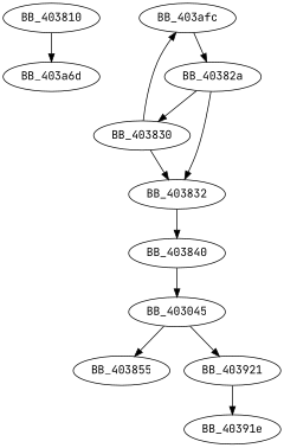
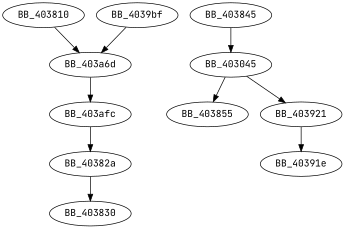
  digraph {
    fontname="JetBrains Mono"
    node [fontname="JetBrains Mono"]
    edge [fontname="JetBrains Mono"]
    BB_403810
    BB_403a6d
+   BB_4039bf
    BB_403afc
    BB_40382a
    BB_403830
-   BB_403832
-   BB_403840
+   BB_403840 [label=BB_403845]
    n9 [label=BB_403045]
    BB_403855
    BB_403921
    BB_40391e
    BB_403810 -> BB_403a6d
-   BB_403830 -> BB_403afc
+   BB_403a6d -> BB_403afc
+   BB_4039bf -> BB_403a6d
    BB_403afc -> BB_40382a
    BB_40382a -> BB_403830
-   BB_40382a -> BB_403832
-   BB_403830 -> BB_403832
-   BB_403832 -> BB_403840
    BB_403840 -> n9
    n9 -> BB_403855
    n9 -> BB_403921
    BB_403921 -> BB_40391e
  }
